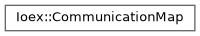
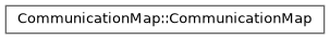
  digraph {
    rankdir=LR
-   n1 [color=grey40 fillcolor=white fontname=Helvetica fontsize=10 height=0.2 label="Ioex::CommunicationMap" shape=box style=filled width=0.4]
+   n1 [color=grey40 fillcolor=white fontname=Helvetica fontsize=10 height=0.2 label="CommunicationMap::CommunicationMap" shape=box style=filled width=0.4]
  }
